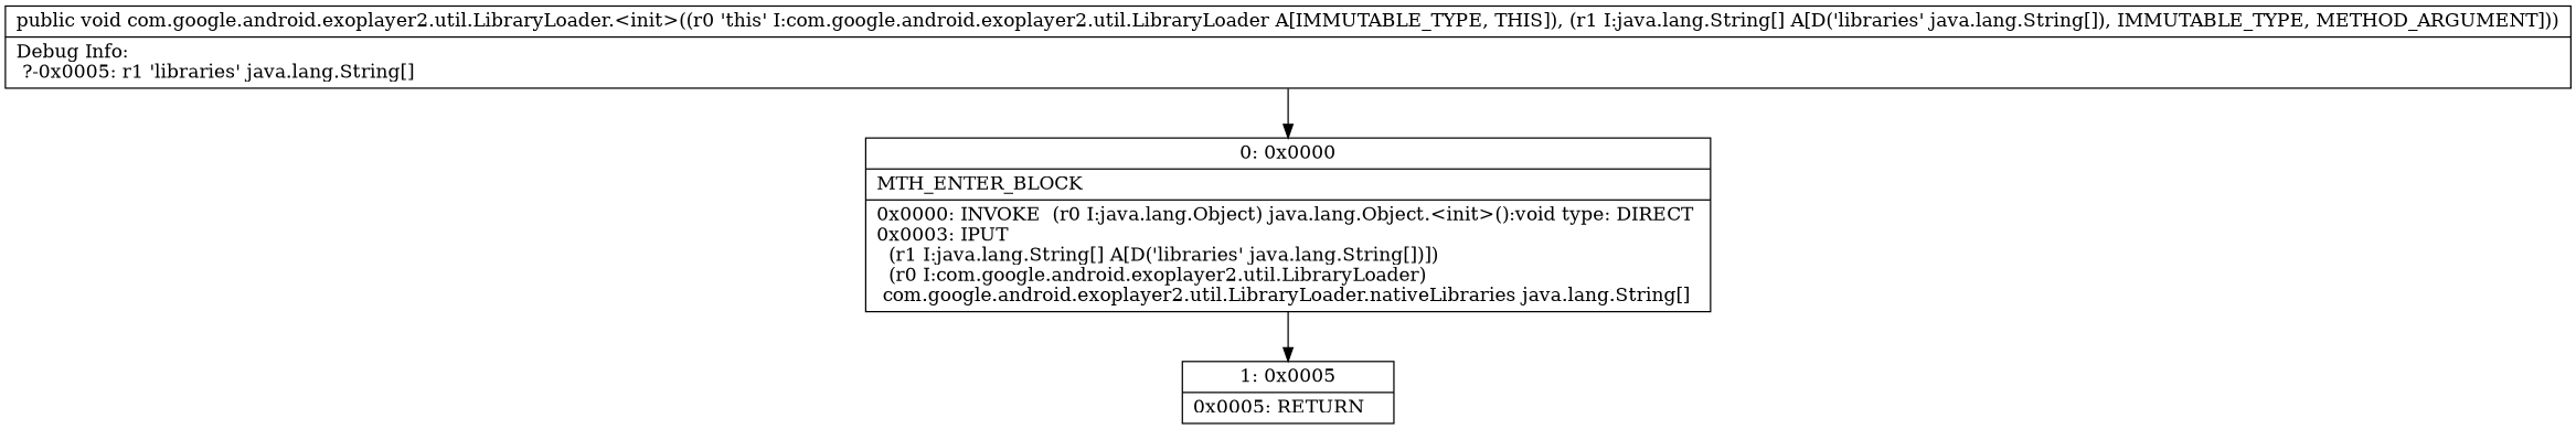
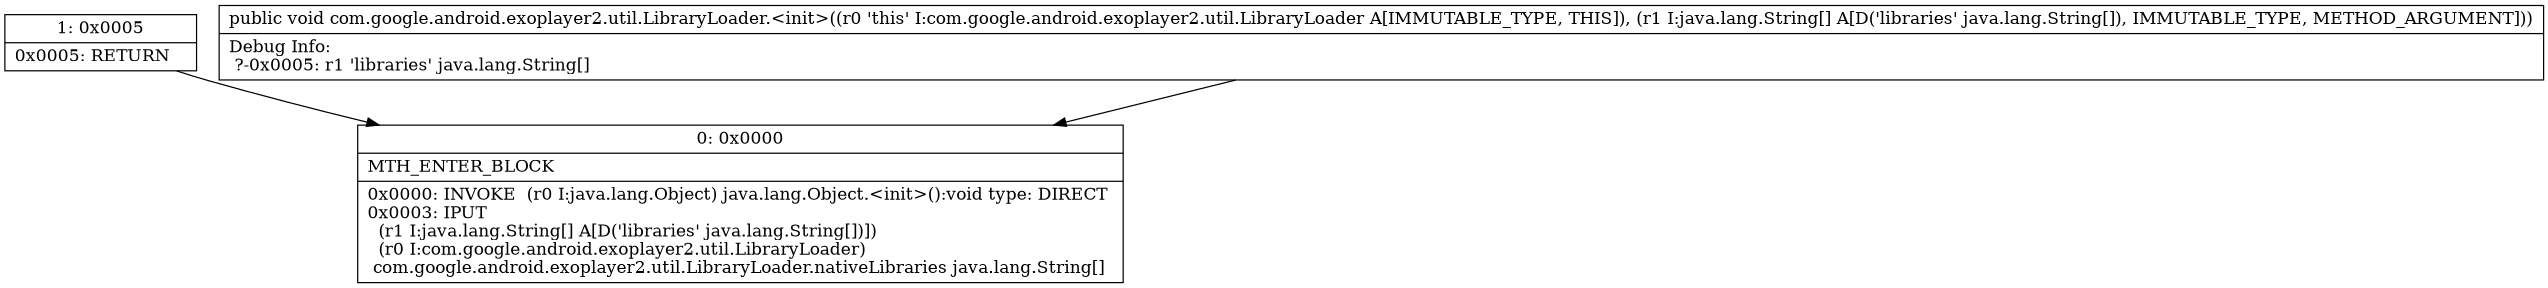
  digraph {
    node [shape=record]
    n1 [label="{0\:\ 0x0000|MTH_ENTER_BLOCK\l|0x0000: INVOKE  (r0 I:java.lang.Object) java.lang.Object.\<init\>():void type: DIRECT \l0x0003: IPUT  \l  (r1 I:java.lang.String[] A[D('libraries' java.lang.String[])])\l  (r0 I:com.google.android.exoplayer2.util.LibraryLoader)\l com.google.android.exoplayer2.util.LibraryLoader.nativeLibraries java.lang.String[] \l}"]
    n2 [label="{1\:\ 0x0005|0x0005: RETURN   \l}"]
    n3 [label="{public void com.google.android.exoplayer2.util.LibraryLoader.\<init\>((r0 'this' I:com.google.android.exoplayer2.util.LibraryLoader A[IMMUTABLE_TYPE, THIS]), (r1 I:java.lang.String[] A[D('libraries' java.lang.String[]), IMMUTABLE_TYPE, METHOD_ARGUMENT]))  | Debug Info:\l  ?\-0x0005: r1 'libraries' java.lang.String[]\l}"]
-   n1 -> n2
+   n2 -> n1
    n3 -> n1
  }
